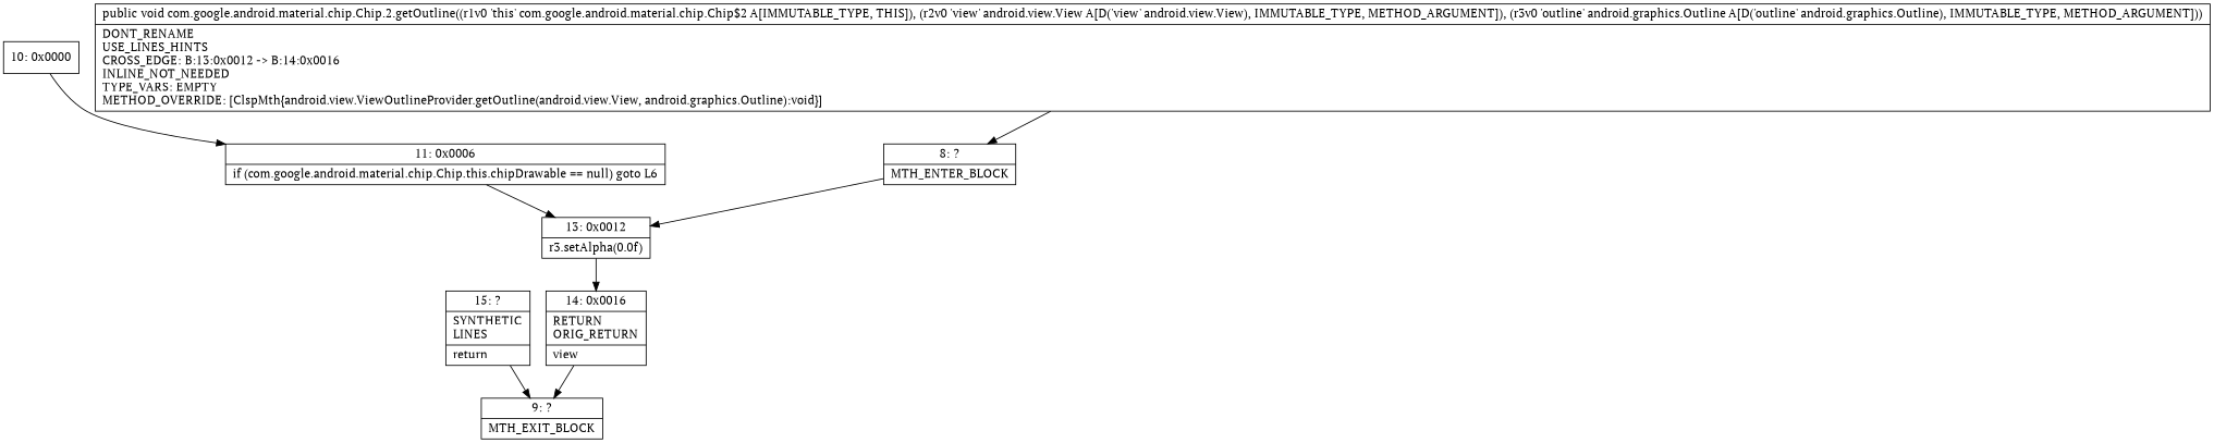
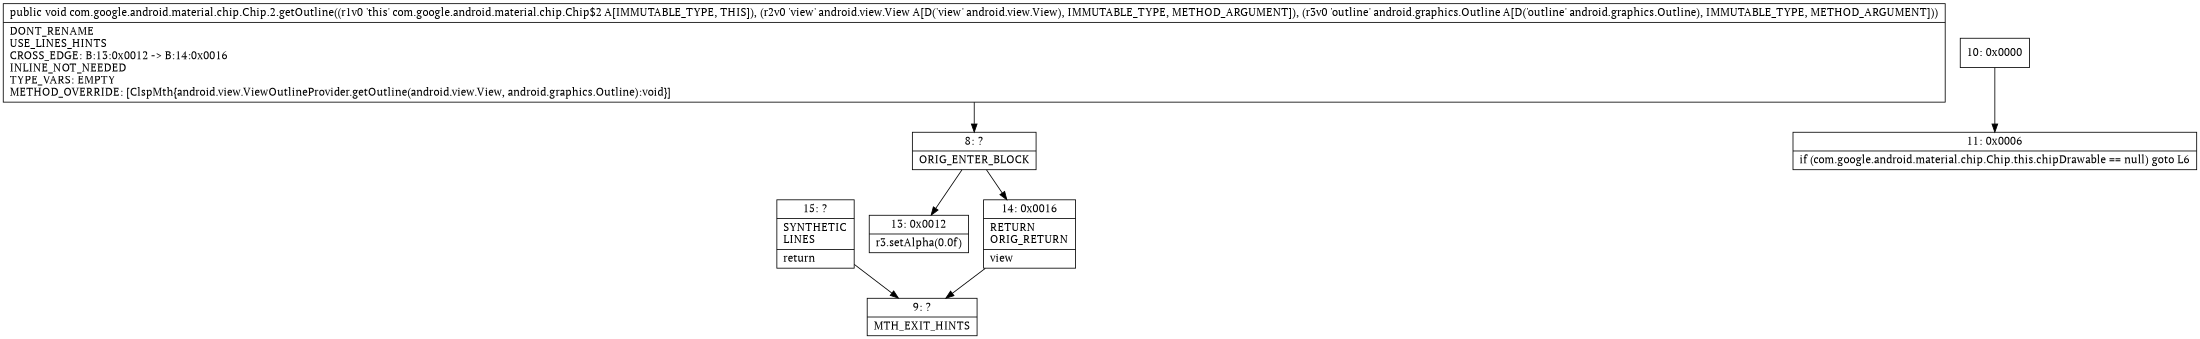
  digraph {
    fontname="PT Serif"
    node [fontname="PT Serif" shape=record]
    edge [fontname="PT Serif"]
-   n1 [label="{8\:\ ?|MTH_ENTER_BLOCK\l}"]
+   n1 [label="{8\:\ ?|ORIG_ENTER_BLOCK\l}"]
    n2 [label="{13\:\ 0x0012|r3.setAlpha(0.0f)\l}"]
    n3 [label="{10\:\ 0x0000}"]
    n4 [label="{11\:\ 0x0006|if (com.google.android.material.chip.Chip.this.chipDrawable == null) goto L6\l}"]
    n5 [label="{14\:\ 0x0016|RETURN\lORIG_RETURN\l|view\l}"]
    n6 [label="{15\:\ ?|SYNTHETIC\lLINES\l|return\l}"]
-   n7 [label="{9\:\ ?|MTH_EXIT_BLOCK\l}"]
+   n7 [label="{9\:\ ?|MTH_EXIT_HINTS\l}"]
    n8 [label="{public void com.google.android.material.chip.Chip.2.getOutline((r1v0 'this' com.google.android.material.chip.Chip$2 A[IMMUTABLE_TYPE, THIS]), (r2v0 'view' android.view.View A[D('view' android.view.View), IMMUTABLE_TYPE, METHOD_ARGUMENT]), (r3v0 'outline' android.graphics.Outline A[D('outline' android.graphics.Outline), IMMUTABLE_TYPE, METHOD_ARGUMENT]))  | DONT_RENAME\lUSE_LINES_HINTS\lCROSS_EDGE: B:13:0x0012 \-\> B:14:0x0016\lINLINE_NOT_NEEDED\lTYPE_VARS: EMPTY\lMETHOD_OVERRIDE: [ClspMth\{android.view.ViewOutlineProvider.getOutline(android.view.View, android.graphics.Outline):void\}]\l}"]
    n1 -> n2
-   n2 -> n5
+   n1 -> n5
    n3 -> n4
-   n4 -> n2
    n5 -> n7
    n6 -> n7
    n8 -> n1
  }
